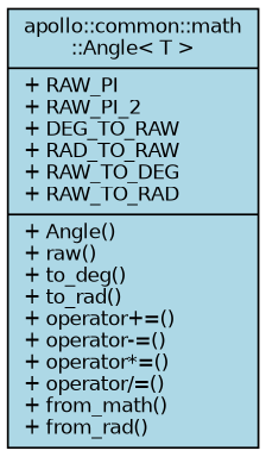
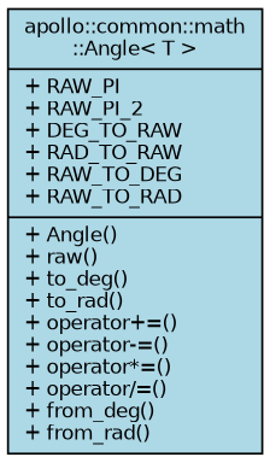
  digraph {
-   n1 [color=black fillcolor=lightblue fontcolor=black fontname=Helvetica fontsize=10 height=0.2 label="{apollo::common::math\l::Angle\< T \>\n|+ RAW_PI\l+ RAW_PI_2\l+ DEG_TO_RAW\l+ RAD_TO_RAW\l+ RAW_TO_DEG\l+ RAW_TO_RAD\l|+ Angle()\l+ raw()\l+ to_deg()\l+ to_rad()\l+ operator+=()\l+ operator-=()\l+ operator*=()\l+ operator/=()\l+ from_math()\l+ from_rad()\l}" shape=record style=filled width=0.4]
+   n1 [color=black fillcolor=lightblue fontcolor=black fontname=Helvetica fontsize=10 height=0.2 label="{apollo::common::math\l::Angle\< T \>\n|+ RAW_PI\l+ RAW_PI_2\l+ DEG_TO_RAW\l+ RAD_TO_RAW\l+ RAW_TO_DEG\l+ RAW_TO_RAD\l|+ Angle()\l+ raw()\l+ to_deg()\l+ to_rad()\l+ operator+=()\l+ operator-=()\l+ operator*=()\l+ operator/=()\l+ from_deg()\l+ from_rad()\l}" shape=record style=filled width=0.4]
  }
